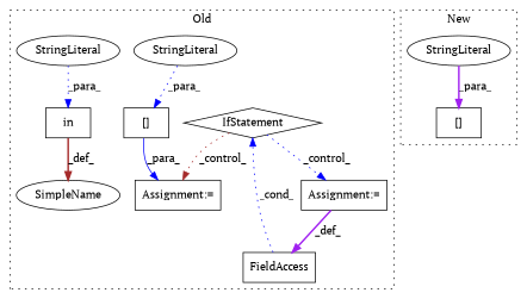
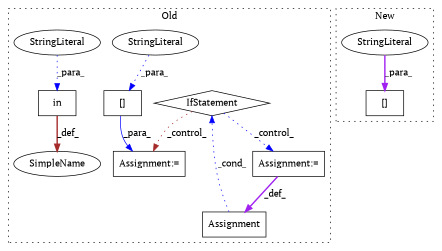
  digraph {
    fontname="PT Serif"
    node [a=45 fontname="PT Serif" l=1 s=2263 shape=box]
    edge [color=blue fontname="PT Serif" style=dotted]
    n1 [a=105 l=15 label=in]
    n2 [a=25 l="12,2" label=IfStatement s="2251,2278" shape=diamond]
    n3 [a=7 label="Assignment:=" s=2297]
    n4 [a=42 label=SimpleName shape=ellipse l="" s=""]
    n5 [l=7 label=StringLiteral shape=ellipse]
    n6 [a=2 l="5,1" label="[]" s="2298,2310"]
    n7 [l=7 label=StringLiteral s=2303 shape=ellipse]
    n8 [a=7 label="Assignment:=" s=2346]
-   n9 [a=22 l=5 label=FieldAccess s=2341]
+   n9 [a=22 l=5 label=Assignment s=2341]
    n10 [a=2 l="5,1" label="[]" s="1633,1649"]
    n11 [l=11 label=StringLiteral s=1638 shape=ellipse]
    subgraph cluster_1 {
      label=Old
      style=dotted
      n1
      n2
      n3
      n4
      n5
      n6
      n7
      n8
      n9
    }
    subgraph cluster_2 {
      label=New
      style=dotted
      n10
      n11
    }
    n1 -> n4 [color=brown label=_def_ style=bold]
    n2 -> n3 [color=brown label=_control_]
    n2 -> n8 [label=_control_]
    n5 -> n1 [label=_para_]
    n6 -> n3 [label=_para_ style=solid]
    n7 -> n6 [label=_para_]
    n8 -> n9 [color=purple label=_def_ style=bold]
    n9 -> n2 [label=_cond_]
    n11 -> n10 [color=purple label=_para_ style=bold]
  }
